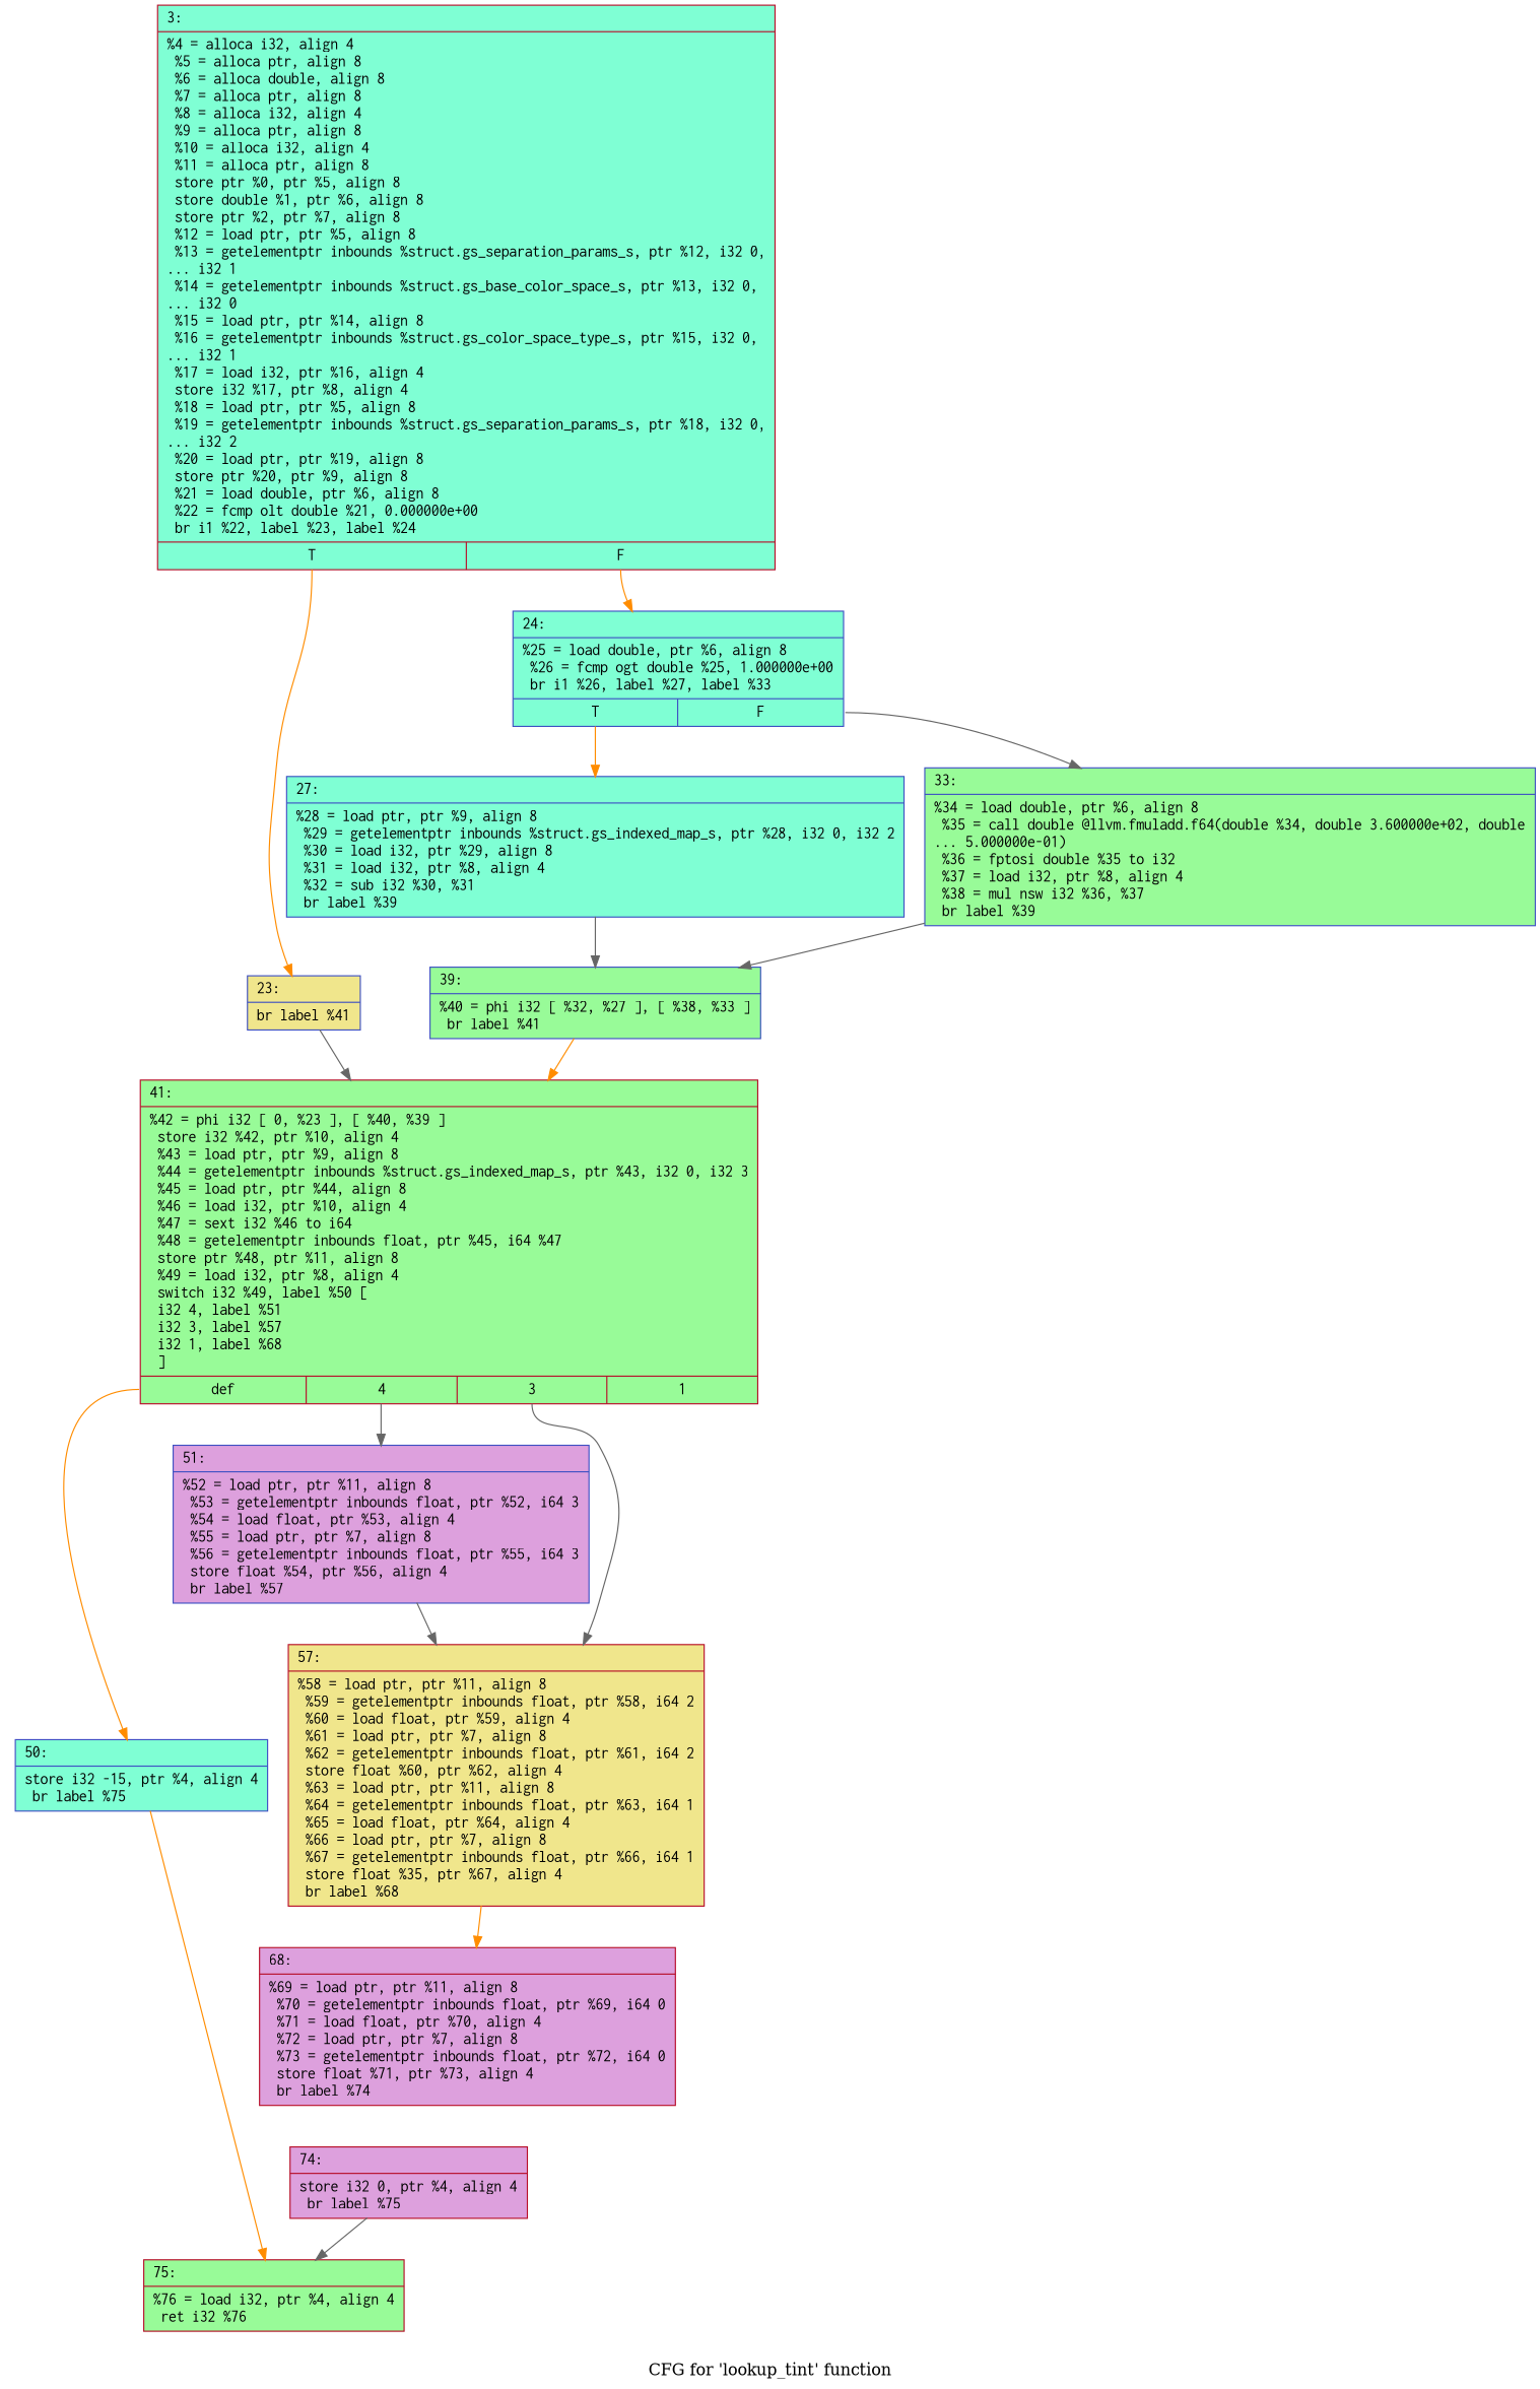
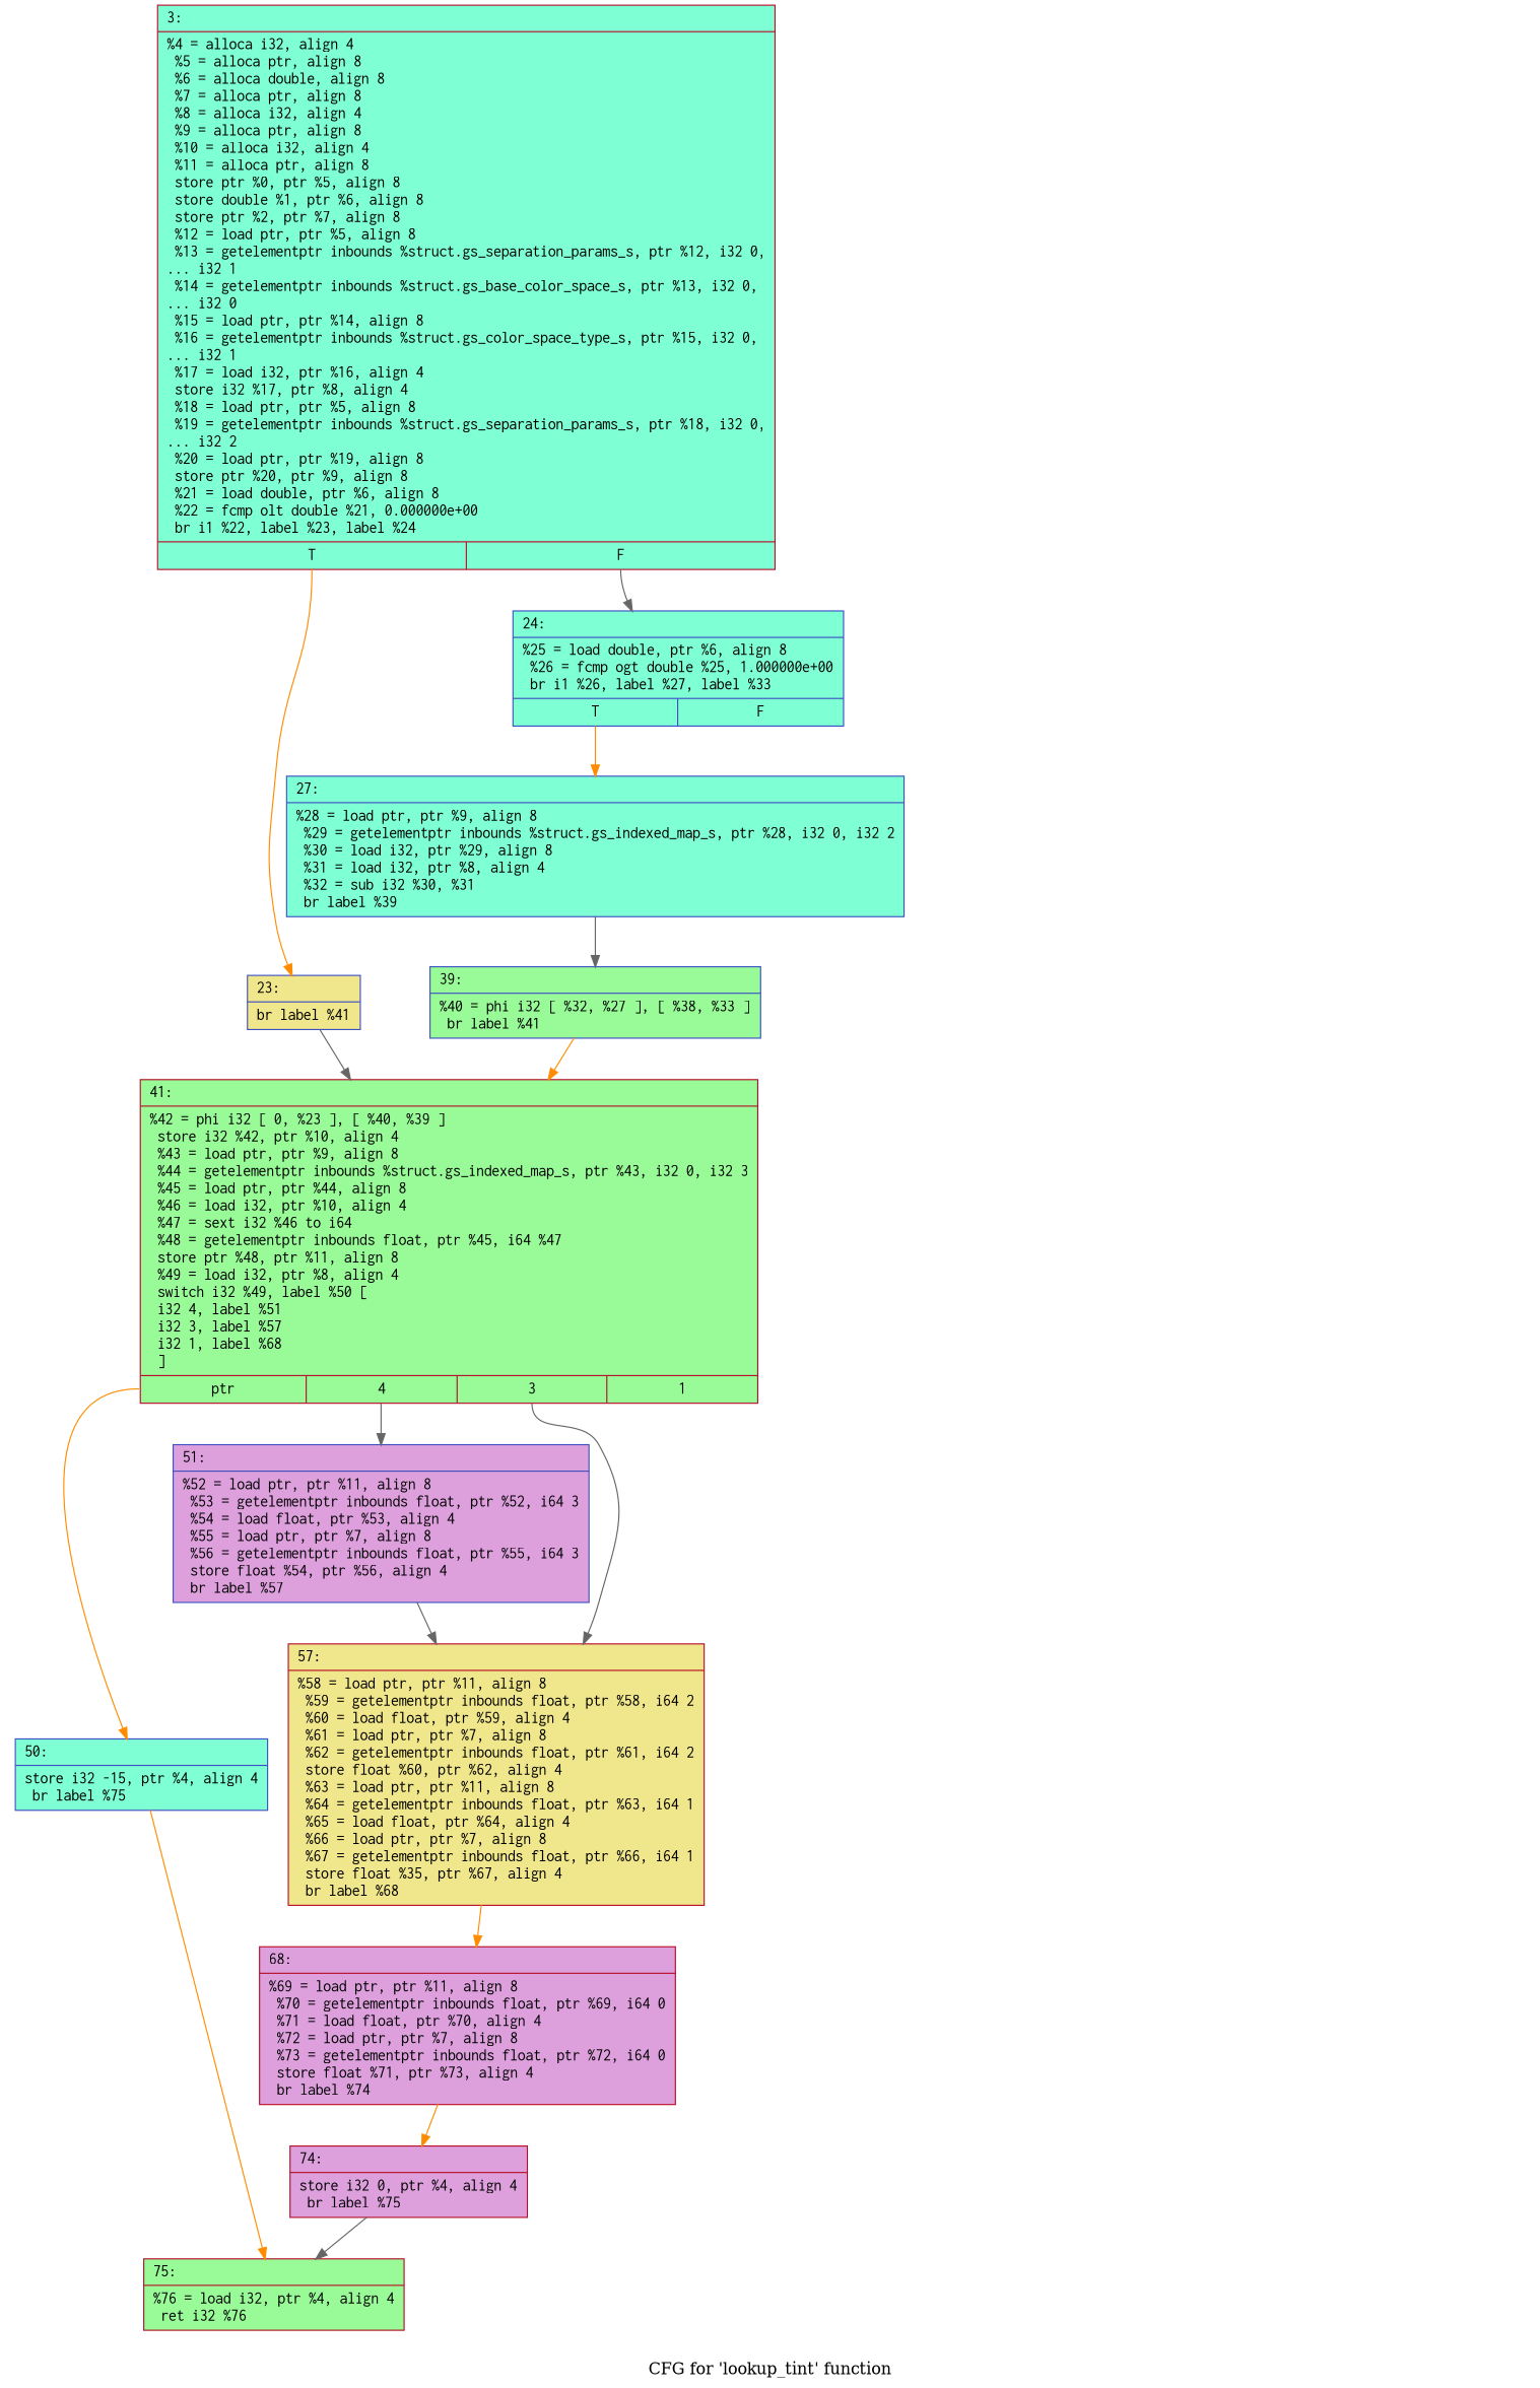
  digraph {
    label="CFG for 'lookup_tint' function"
    node [color="#3d50c3ff" fillcolor=aquamarine fontname=Courier shape=record style=filled]
    edge [color=gray40]
    n1 [color="#b70d28ff" label="{3:\l|  %4 = alloca i32, align 4\l  %5 = alloca ptr, align 8\l  %6 = alloca double, align 8\l  %7 = alloca ptr, align 8\l  %8 = alloca i32, align 4\l  %9 = alloca ptr, align 8\l  %10 = alloca i32, align 4\l  %11 = alloca ptr, align 8\l  store ptr %0, ptr %5, align 8\l  store double %1, ptr %6, align 8\l  store ptr %2, ptr %7, align 8\l  %12 = load ptr, ptr %5, align 8\l  %13 = getelementptr inbounds %struct.gs_separation_params_s, ptr %12, i32 0,\l... i32 1\l  %14 = getelementptr inbounds %struct.gs_base_color_space_s, ptr %13, i32 0,\l... i32 0\l  %15 = load ptr, ptr %14, align 8\l  %16 = getelementptr inbounds %struct.gs_color_space_type_s, ptr %15, i32 0,\l... i32 1\l  %17 = load i32, ptr %16, align 4\l  store i32 %17, ptr %8, align 4\l  %18 = load ptr, ptr %5, align 8\l  %19 = getelementptr inbounds %struct.gs_separation_params_s, ptr %18, i32 0,\l... i32 2\l  %20 = load ptr, ptr %19, align 8\l  store ptr %20, ptr %9, align 8\l  %21 = load double, ptr %6, align 8\l  %22 = fcmp olt double %21, 0.000000e+00\l  br i1 %22, label %23, label %24\l|{<s0>T|<s1>F}}"]
    n2 [fillcolor=khaki label="{23:\l|  br label %41\l}"]
    n3 [label="{24:\l|  %25 = load double, ptr %6, align 8\l  %26 = fcmp ogt double %25, 1.000000e+00\l  br i1 %26, label %27, label %33\l|{<s0>T|<s1>F}}"]
-   n4 [color="#b70d28ff" fillcolor=palegreen label="{41:\l|  %42 = phi i32 [ 0, %23 ], [ %40, %39 ]\l  store i32 %42, ptr %10, align 4\l  %43 = load ptr, ptr %9, align 8\l  %44 = getelementptr inbounds %struct.gs_indexed_map_s, ptr %43, i32 0, i32 3\l  %45 = load ptr, ptr %44, align 8\l  %46 = load i32, ptr %10, align 4\l  %47 = sext i32 %46 to i64\l  %48 = getelementptr inbounds float, ptr %45, i64 %47\l  store ptr %48, ptr %11, align 8\l  %49 = load i32, ptr %8, align 4\l  switch i32 %49, label %50 [\l    i32 4, label %51\l    i32 3, label %57\l    i32 1, label %68\l  ]\l|{<s0>def|<s1>4|<s2>3|<s3>1}}"]
+   n4 [color="#b70d28ff" fillcolor=palegreen label="{41:\l|  %42 = phi i32 [ 0, %23 ], [ %40, %39 ]\l  store i32 %42, ptr %10, align 4\l  %43 = load ptr, ptr %9, align 8\l  %44 = getelementptr inbounds %struct.gs_indexed_map_s, ptr %43, i32 0, i32 3\l  %45 = load ptr, ptr %44, align 8\l  %46 = load i32, ptr %10, align 4\l  %47 = sext i32 %46 to i64\l  %48 = getelementptr inbounds float, ptr %45, i64 %47\l  store ptr %48, ptr %11, align 8\l  %49 = load i32, ptr %8, align 4\l  switch i32 %49, label %50 [\l    i32 4, label %51\l    i32 3, label %57\l    i32 1, label %68\l  ]\l|{<s0>ptr|<s1>4|<s2>3|<s3>1}}"]
    n5 [label="{27:\l|  %28 = load ptr, ptr %9, align 8\l  %29 = getelementptr inbounds %struct.gs_indexed_map_s, ptr %28, i32 0, i32 2\l  %30 = load i32, ptr %29, align 8\l  %31 = load i32, ptr %8, align 4\l  %32 = sub i32 %30, %31\l  br label %39\l}"]
-   n6 [fillcolor=palegreen label="{33:\l|  %34 = load double, ptr %6, align 8\l  %35 = call double @llvm.fmuladd.f64(double %34, double 3.600000e+02, double\l... 5.000000e-01)\l  %36 = fptosi double %35 to i32\l  %37 = load i32, ptr %8, align 4\l  %38 = mul nsw i32 %36, %37\l  br label %39\l}"]
    n7 [label="{50:\l|  store i32 -15, ptr %4, align 4\l  br label %75\l}"]
    n8 [fillcolor=plum label="{51:\l|  %52 = load ptr, ptr %11, align 8\l  %53 = getelementptr inbounds float, ptr %52, i64 3\l  %54 = load float, ptr %53, align 4\l  %55 = load ptr, ptr %7, align 8\l  %56 = getelementptr inbounds float, ptr %55, i64 3\l  store float %54, ptr %56, align 4\l  br label %57\l}"]
    n9 [color="#b70d28ff" fillcolor=khaki label="{57:\l|  %58 = load ptr, ptr %11, align 8\l  %59 = getelementptr inbounds float, ptr %58, i64 2\l  %60 = load float, ptr %59, align 4\l  %61 = load ptr, ptr %7, align 8\l  %62 = getelementptr inbounds float, ptr %61, i64 2\l  store float %60, ptr %62, align 4\l  %63 = load ptr, ptr %11, align 8\l  %64 = getelementptr inbounds float, ptr %63, i64 1\l  %65 = load float, ptr %64, align 4\l  %66 = load ptr, ptr %7, align 8\l  %67 = getelementptr inbounds float, ptr %66, i64 1\l  store float %35, ptr %67, align 4\l  br label %68\l}"]
    n10 [fillcolor=palegreen label="{39:\l|  %40 = phi i32 [ %32, %27 ], [ %38, %33 ]\l  br label %41\l}"]
    n11 [color="#b70d28ff" fillcolor=palegreen label="{75:\l|  %76 = load i32, ptr %4, align 4\l  ret i32 %76\l}"]
    n12 [color="#b70d28ff" fillcolor=plum label="{68:\l|  %69 = load ptr, ptr %11, align 8\l  %70 = getelementptr inbounds float, ptr %69, i64 0\l  %71 = load float, ptr %70, align 4\l  %72 = load ptr, ptr %7, align 8\l  %73 = getelementptr inbounds float, ptr %72, i64 0\l  store float %71, ptr %73, align 4\l  br label %74\l}"]
    n13 [color="#b70d28ff" fillcolor=plum label="{74:\l|  store i32 0, ptr %4, align 4\l  br label %75\l}"]
    n1 -> n2 [color=darkorange tailport=s0]
-   n1 -> n3 [color=darkorange tailport=s1]
+   n1 -> n3 [tailport=s1]
    n2 -> n4
    n3 -> n5 [color=darkorange tailport=s0]
-   n3 -> n6 [tailport=s1]
    n4 -> n7 [color=darkorange tailport=s0]
    n4 -> n8 [tailport=s1]
    n4 -> n9 [tailport=s2]
    n5 -> n10
-   n6 -> n10
    n7 -> n11 [color=darkorange]
    n8 -> n9
    n9 -> n12 [color=darkorange]
    n10 -> n4 [color=darkorange]
+   n12 -> n13 [color=darkorange]
    n13 -> n11
  }
